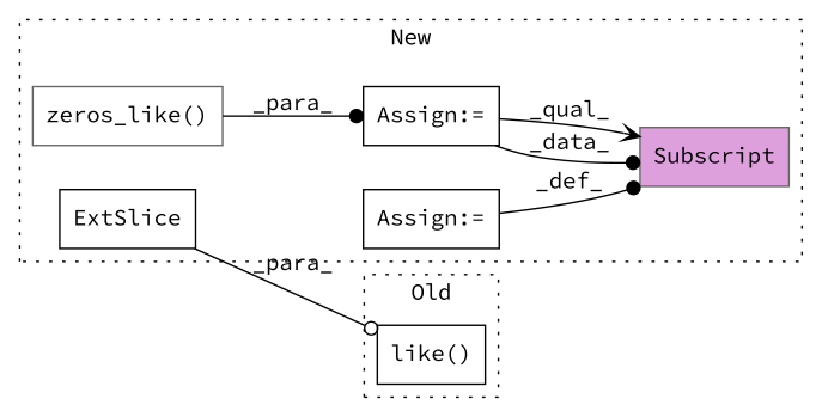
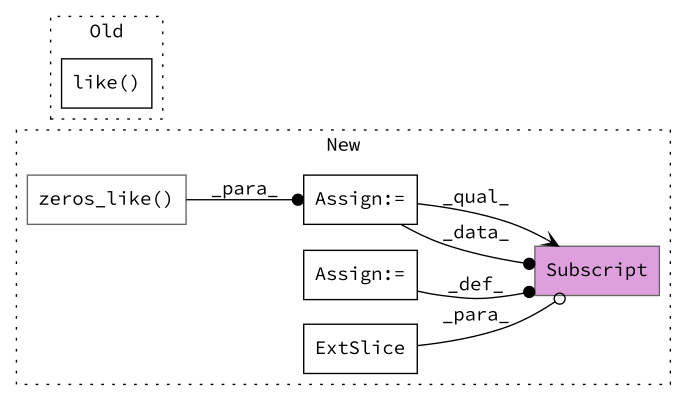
  digraph {
    fontname="Source Code Pro"
    rankdir=LR
    node [a=75 color=black fillcolor=white fontname="Source Code Pro" l=3 shape=box style=filled]
    edge [arrowhead=dot fontname="Source Code Pro"]
    n1 [color=gray40 l="17,19" label="zeros_like()" s="6300,6318"]
    n2 [a=63 color=gray40 fillcolor=plum l="20,0" label=Subscript s="6456,0"]
    n3 [a=68 label="Assign:=" s=6476]
    n4 [a=68 label="Assign:=" s=6297]
    n5 [a=85 l=4 label=ExtSlice s=6456]
    n6 [l="10,1" label="like()" s="6358,6373"]
    subgraph cluster_1 {
      label=New
      style=dotted
      n1
      n2
      n3
      n4
      n5
    }
    subgraph cluster_2 {
      label=Old
      style=dotted
      n6
    }
    n1 -> n4 [label=_para_]
    n3 -> n2 [label=_def_]
    n4 -> n2 [label=_data_]
    n4 -> n2 [arrowhead=vee label=_qual_]
-   n5 -> n6 [arrowhead=odot label=_para_]
+   n5 -> n2 [arrowhead=odot label=_para_]
  }
